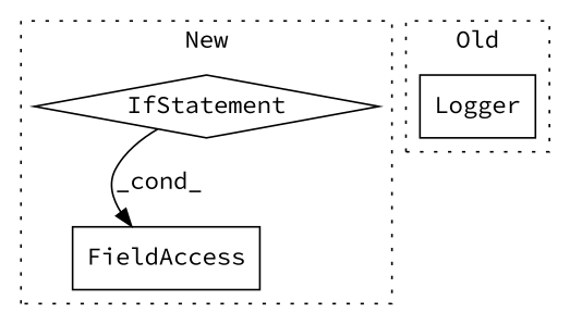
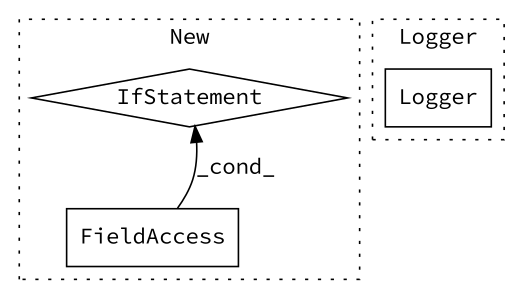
  digraph {
    fontname="Source Code Pro"
    node [shape=box fontname="Source Code Pro"]
    n1 [a=25 l="4,2" label=IfStatement s="13624,13644" shape=diamond]
    n2 [a=22 l=4 label=FieldAccess s=13628]
    n3 [a=32 l="7,1" label=Logger s="4503,4518"]
    subgraph cluster_1 {
      label=New
      style=dotted
      n1
      n2
    }
    subgraph cluster_2 {
-     label=Old
+     label=Logger
      style=dotted
      n3
    }
-   n1 -> n2 [label=_cond_ fontname="Source Code Pro"]
+   n2 -> n1 [label=_cond_ fontname="Source Code Pro"]
  }
